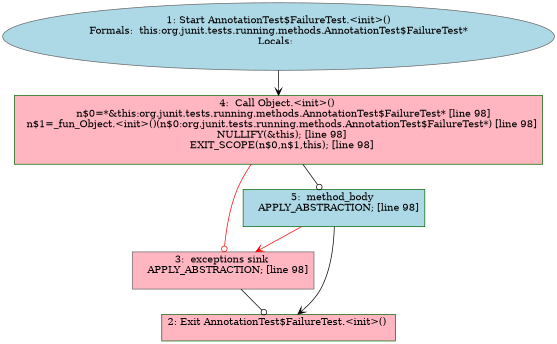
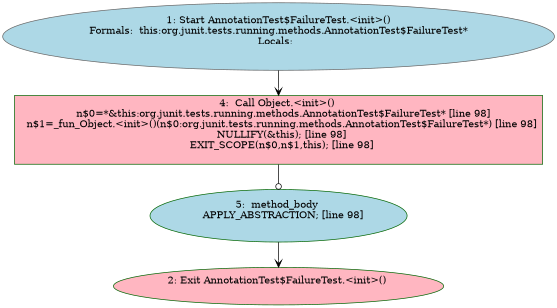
  digraph {
    node [color=darkgreen fillcolor=lightpink style=filled shape=box]
    edge [arrowhead=vee]
    n1 [color=gray40 fillcolor=lightblue label="1: Start AnnotationTest$FailureTest.<init>()\nFormals:  this:org.junit.tests.running.methods.AnnotationTest$FailureTest*\nLocals:  \n  " shape=""]
    n2 [label="4:  Call Object.<init>() \n   n$0=*&this:org.junit.tests.running.methods.AnnotationTest$FailureTest* [line 98]\n  n$1=_fun_Object.<init>()(n$0:org.junit.tests.running.methods.AnnotationTest$FailureTest*) [line 98]\n  NULLIFY(&this); [line 98]\n  EXIT_SCOPE(n$0,n$1,this); [line 98]\n "]
-   n3 [color=gray40 label="3:  exceptions sink \n   APPLY_ABSTRACTION; [line 98]\n "]
-   n4 [fillcolor=lightblue label="5:  method_body \n   APPLY_ABSTRACTION; [line 98]\n "]
-   n5 [label="2: Exit AnnotationTest$FailureTest.<init>() \n  "]
+   n4 [fillcolor=lightblue label="5:  method_body \n   APPLY_ABSTRACTION; [line 98]\n " shape=ellipse]
+   n5 [label="2: Exit AnnotationTest$FailureTest.<init>() \n  " shape=""]
    n1 -> n2
-   n2 -> n3 [arrowhead=odot color=red]
    n2 -> n4 [arrowhead=odot]
-   n3 -> n5 [arrowhead=odot]
-   n4 -> n3 [color=red]
    n4 -> n5
  }
